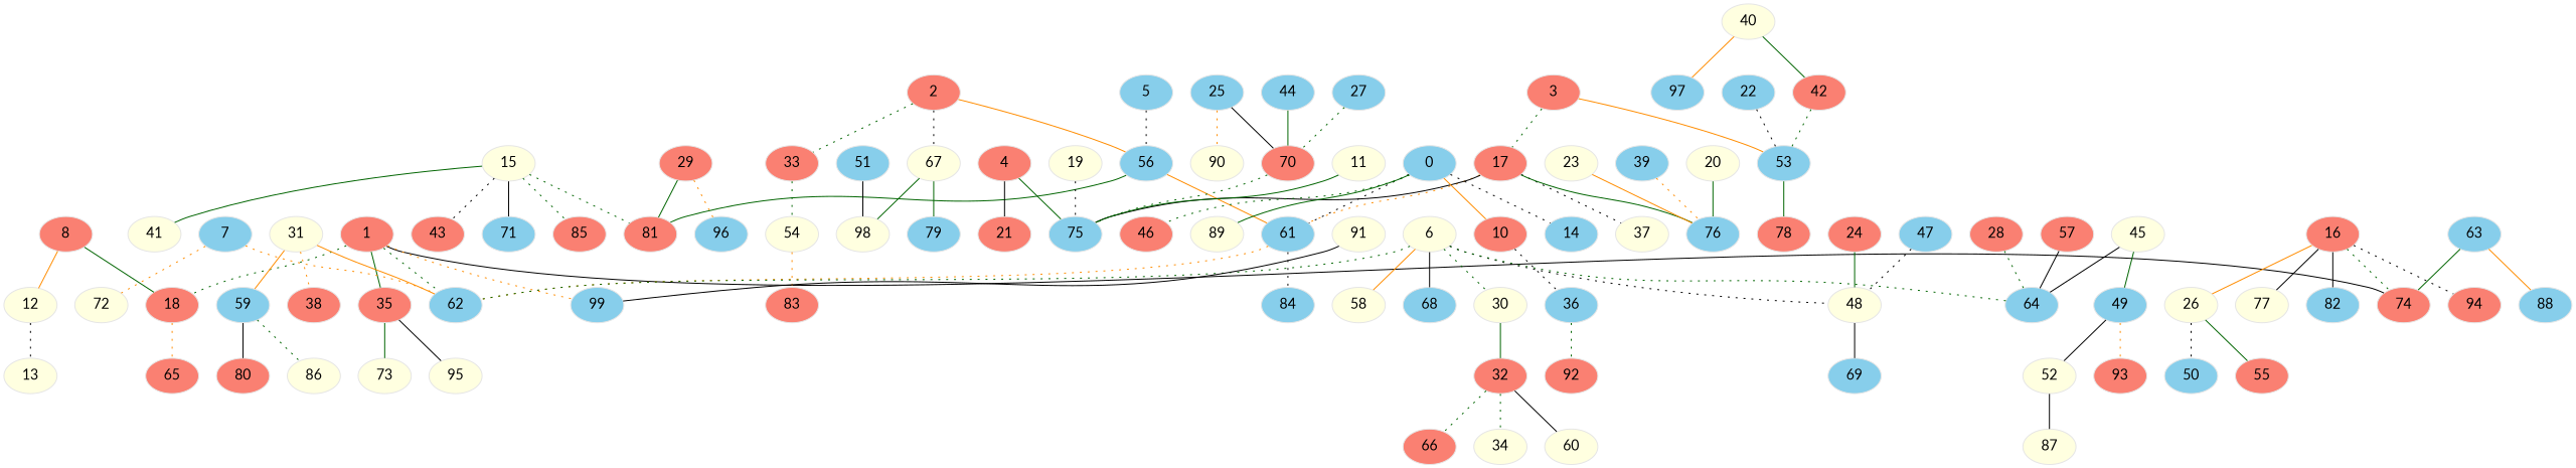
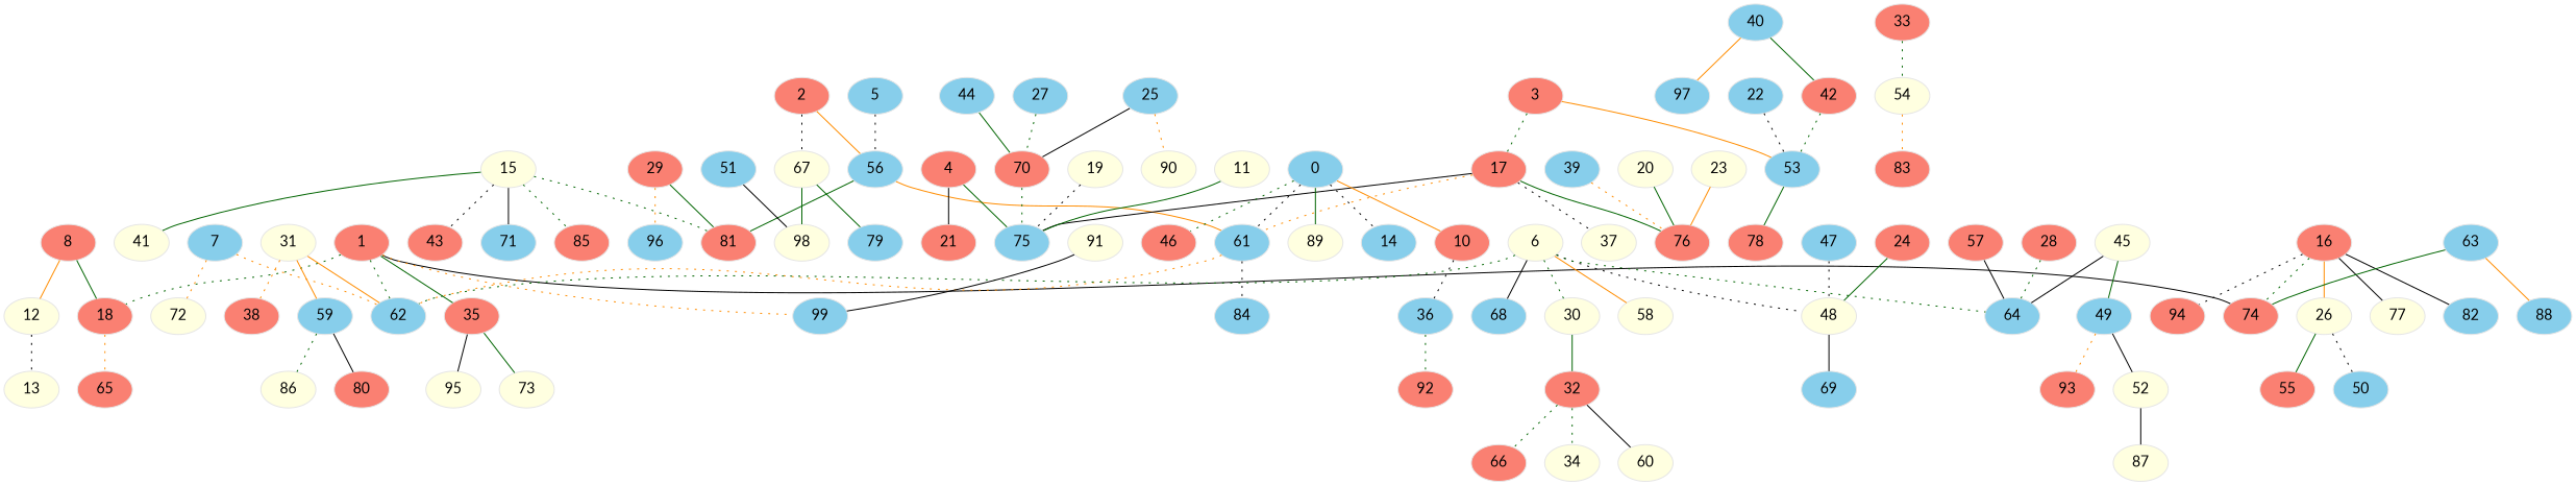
  graph {
    fontname=Lato
    node [color=gray90 fillcolor=salmon fontname=Lato style=filled]
    edge [color=darkgreen fontname=Lato style=solid weight=1.0]
    1
    18
    35
    62 [fillcolor=skyblue]
    74
    99 [fillcolor=skyblue]
    65
    73 [fillcolor=lightyellow]
    95 [fillcolor=lightyellow]
    2
    33
    56 [fillcolor=skyblue]
    67 [fillcolor=lightyellow]
    54 [fillcolor=lightyellow]
    61 [fillcolor=skyblue]
    81
    98 [fillcolor=lightyellow]
    79 [fillcolor=skyblue]
    3
    17
    53 [fillcolor=skyblue]
    75 [fillcolor=skyblue]
    37 [fillcolor=lightyellow]
-   76 [fillcolor=skyblue]
+   76
    78
    4
    21
    5 [fillcolor=skyblue]
    6 [fillcolor=lightyellow]
    30 [fillcolor=lightyellow]
    48 [fillcolor=lightyellow]
    58 [fillcolor=lightyellow]
    64 [fillcolor=skyblue]
    68 [fillcolor=skyblue]
    32
    69 [fillcolor=skyblue]
    7 [fillcolor=skyblue]
    72 [fillcolor=lightyellow]
    8
    12 [fillcolor=lightyellow]
    13 [fillcolor=lightyellow]
    n42 [fillcolor=skyblue label=0]
    10
    14 [fillcolor=skyblue]
    46
    89 [fillcolor=lightyellow]
    36 [fillcolor=skyblue]
    84 [fillcolor=skyblue]
    92
    11 [fillcolor=lightyellow]
    15 [fillcolor=lightyellow]
    41 [fillcolor=lightyellow]
    43
    71 [fillcolor=skyblue]
    85
    16
    26 [fillcolor=lightyellow]
    77 [fillcolor=lightyellow]
    82 [fillcolor=skyblue]
    94
    50 [fillcolor=skyblue]
    55
    19 [fillcolor=lightyellow]
    20 [fillcolor=lightyellow]
    22 [fillcolor=skyblue]
    23 [fillcolor=lightyellow]
    24
    25 [fillcolor=skyblue]
    70
    90 [fillcolor=lightyellow]
    27 [fillcolor=skyblue]
    28
    29
    96 [fillcolor=skyblue]
    34 [fillcolor=lightyellow]
    60 [fillcolor=lightyellow]
    66
    31 [fillcolor=lightyellow]
    38
    59 [fillcolor=skyblue]
    80
    86 [fillcolor=lightyellow]
    83
    39 [fillcolor=skyblue]
-   40 [fillcolor=lightyellow]
+   40 [fillcolor=skyblue]
    42
    97 [fillcolor=skyblue]
    44 [fillcolor=skyblue]
    45 [fillcolor=lightyellow]
    49 [fillcolor=skyblue]
    52 [fillcolor=lightyellow]
    93
    47 [fillcolor=skyblue]
    87 [fillcolor=lightyellow]
    51 [fillcolor=skyblue]
    57
    63 [fillcolor=skyblue]
    88 [fillcolor=skyblue]
    91 [fillcolor=lightyellow]
    1 -- 18 [style=dotted]
    1 -- 35
    1 -- 62 [style=dotted]
    1 -- 74 [color=black]
    1 -- 99 [color=darkorange style=dotted]
    18 -- 65 [color=darkorange style=dotted]
    35 -- 73
    35 -- 95 [color=black]
-   2 -- 33 [style=dotted]
    2 -- 56 [color=darkorange]
    2 -- 67 [color=black style=dotted]
    33 -- 54 [style=dotted]
    56 -- 61 [color=darkorange]
    56 -- 81
    67 -- 98
    67 -- 79
    54 -- 83 [color=darkorange style=dotted]
    61 -- 62 [color=darkorange style=dotted]
    61 -- 84 [color=black style=dotted]
    3 -- 17 [style=dotted]
    3 -- 53 [color=darkorange]
    17 -- 61 [color=darkorange style=dotted]
    17 -- 75 [color=black]
    17 -- 37 [color=black style=dotted]
    17 -- 76
    53 -- 78
    4 -- 75
    4 -- 21 [color=black]
    5 -- 56 [color=black style=dotted]
    6 -- 62 [style=dotted]
    6 -- 30 [style=dotted]
    6 -- 48 [color=black style=dotted]
    6 -- 58 [color=darkorange]
    6 -- 64 [style=dotted]
    6 -- 68 [color=black]
    30 -- 32
    48 -- 69 [color=black]
    32 -- 34 [style=dotted]
    32 -- 60 [color=black]
    32 -- 66 [style=dotted]
    7 -- 62 [color=darkorange style=dotted]
    7 -- 72 [color=darkorange style=dotted]
    8 -- 18
    8 -- 12 [color=darkorange]
    12 -- 13 [color=black style=dotted]
    n42 -- 61 [color=black style=dotted]
    n42 -- 10 [color=darkorange]
    n42 -- 14 [color=black style=dotted]
    n42 -- 46 [style=dotted]
    n42 -- 89
    10 -- 36 [color=black style=dotted]
    36 -- 92 [style=dotted]
    11 -- 75
    15 -- 81 [style=dotted]
    15 -- 41
    15 -- 43 [color=black style=dotted]
    15 -- 71 [color=black]
    15 -- 85 [style=dotted]
    16 -- 74 [style=dotted]
    16 -- 26 [color=darkorange]
    16 -- 77 [color=black]
    16 -- 82 [color=black]
    16 -- 94 [color=black style=dotted]
    26 -- 50 [color=black style=dotted]
    26 -- 55
    19 -- 75 [color=black style=dotted]
    20 -- 76
    22 -- 53 [color=black style=dotted]
    23 -- 76 [color=darkorange]
    24 -- 48
    25 -- 70 [color=black]
    25 -- 90 [color=darkorange style=dotted]
    70 -- 75 [style=dotted]
    27 -- 70 [style=dotted]
    28 -- 64 [style=dotted]
    29 -- 81
    29 -- 96 [color=darkorange style=dotted]
    31 -- 62 [color=darkorange]
    31 -- 38 [color=darkorange style=dotted]
    31 -- 59 [color=darkorange]
    59 -- 80 [color=black]
    59 -- 86 [style=dotted]
    39 -- 76 [color=darkorange style=dotted]
    40 -- 42
    40 -- 97 [color=darkorange]
    42 -- 53 [style=dotted]
    44 -- 70
    45 -- 64 [color=black]
    45 -- 49
    49 -- 52 [color=black]
    49 -- 93 [color=darkorange style=dotted]
    52 -- 87 [color=black]
    47 -- 48 [color=black style=dotted]
    51 -- 98 [color=black]
    57 -- 64 [color=black]
    63 -- 74
    63 -- 88 [color=darkorange]
    91 -- 99 [color=black]
  }
